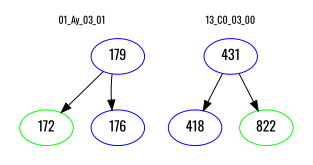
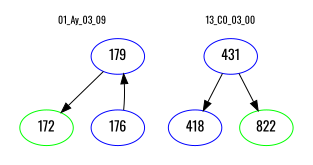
  digraph {
    fontname=Oswald
    node [color=blue fontname=Oswald]
    edge [color=black fontname=Oswald]
    n1 [label=179]
    n2 [color=green label=172]
    n3 [label=176]
    n4 [label=431]
    n5 [label=418]
    n6 [color=green label=822]
    subgraph cluster_1 {
      color=white
      fontsize=10
-     label="01_Ay_03_01"
+     label="01_Ay_03_09"
      n1
      n2
      n3
    }
    subgraph cluster_2 {
      color=white
      fontsize=10
      label="13_C0_03_00"
      n4
      n5
      n6
    }
    n1 -> n2
-   n1 -> n3
+   n3 -> n1
    n4 -> n5
    n4 -> n6
  }
